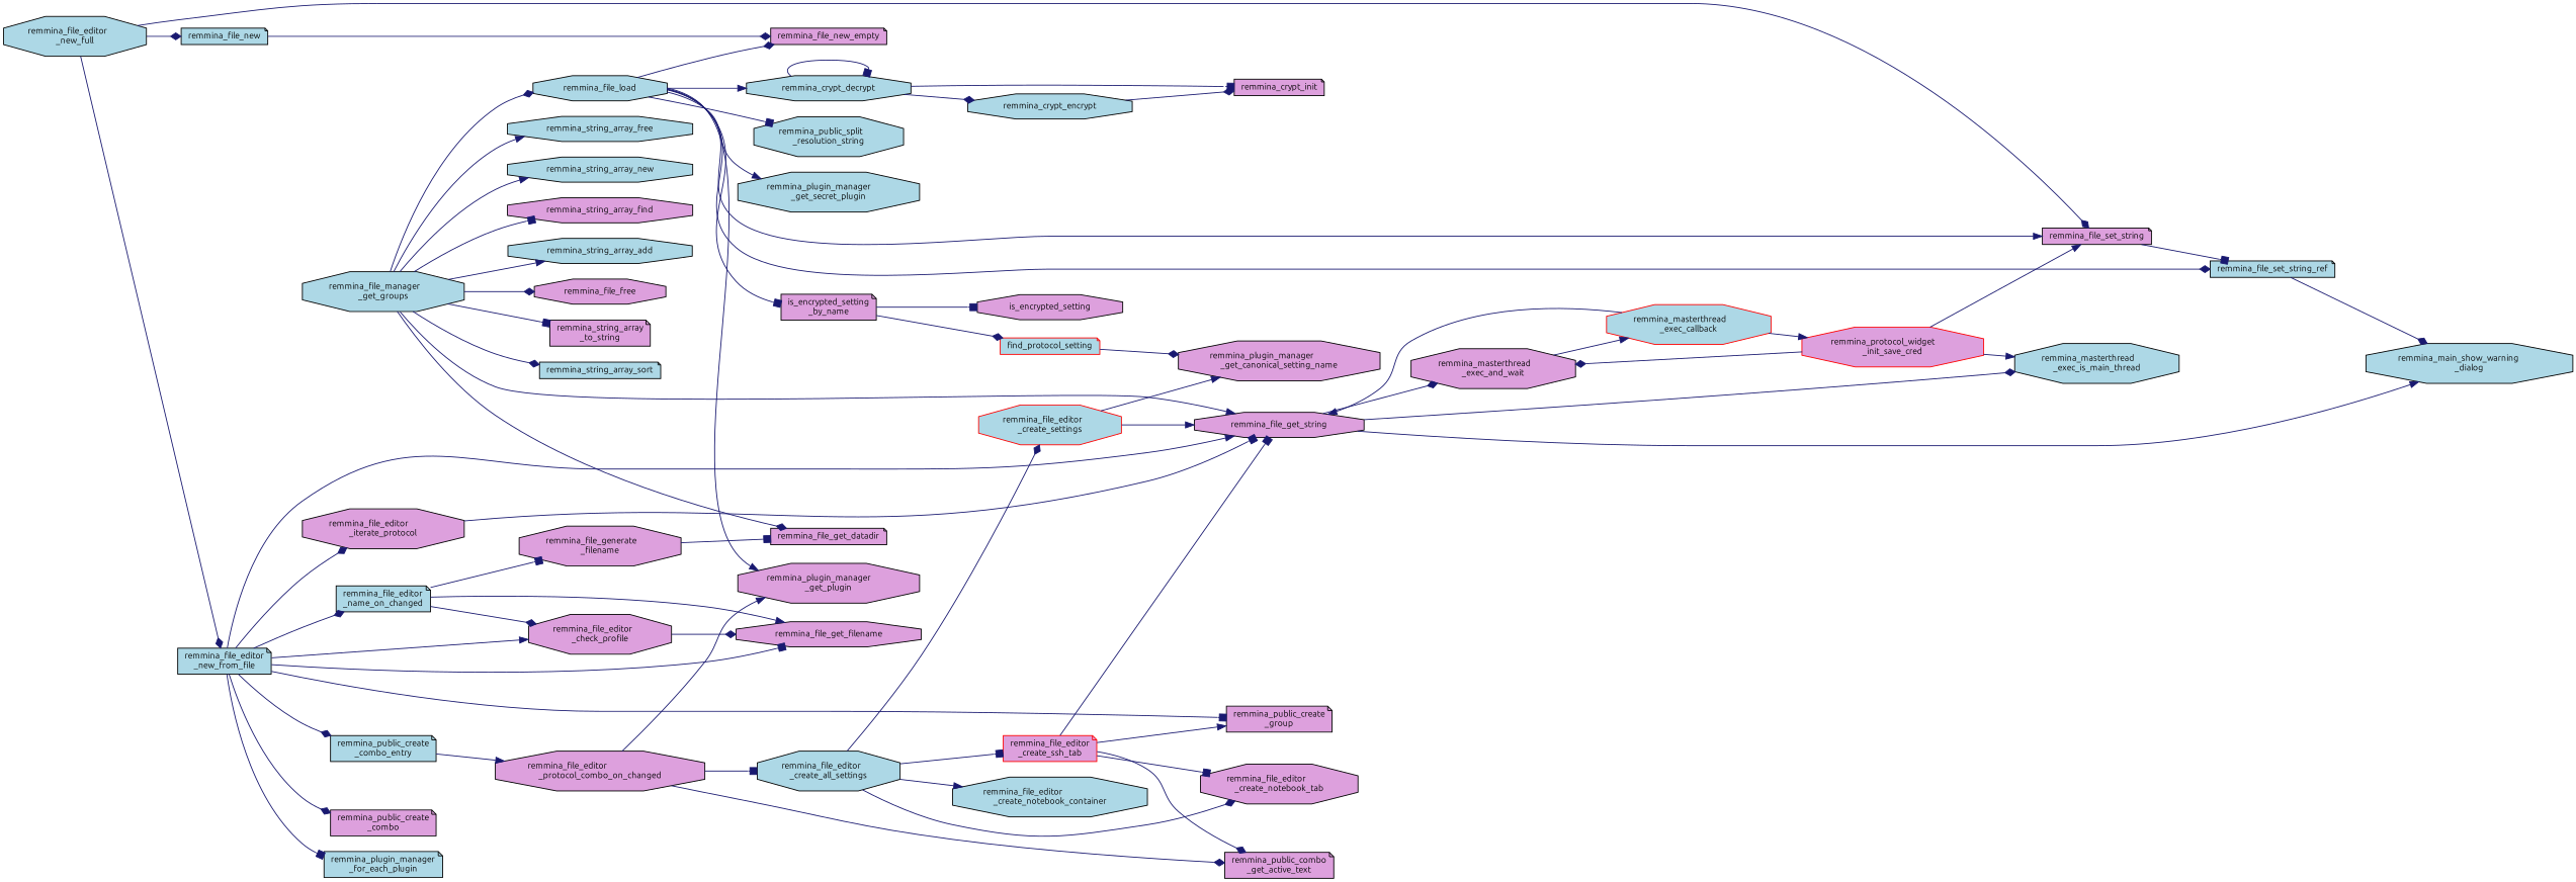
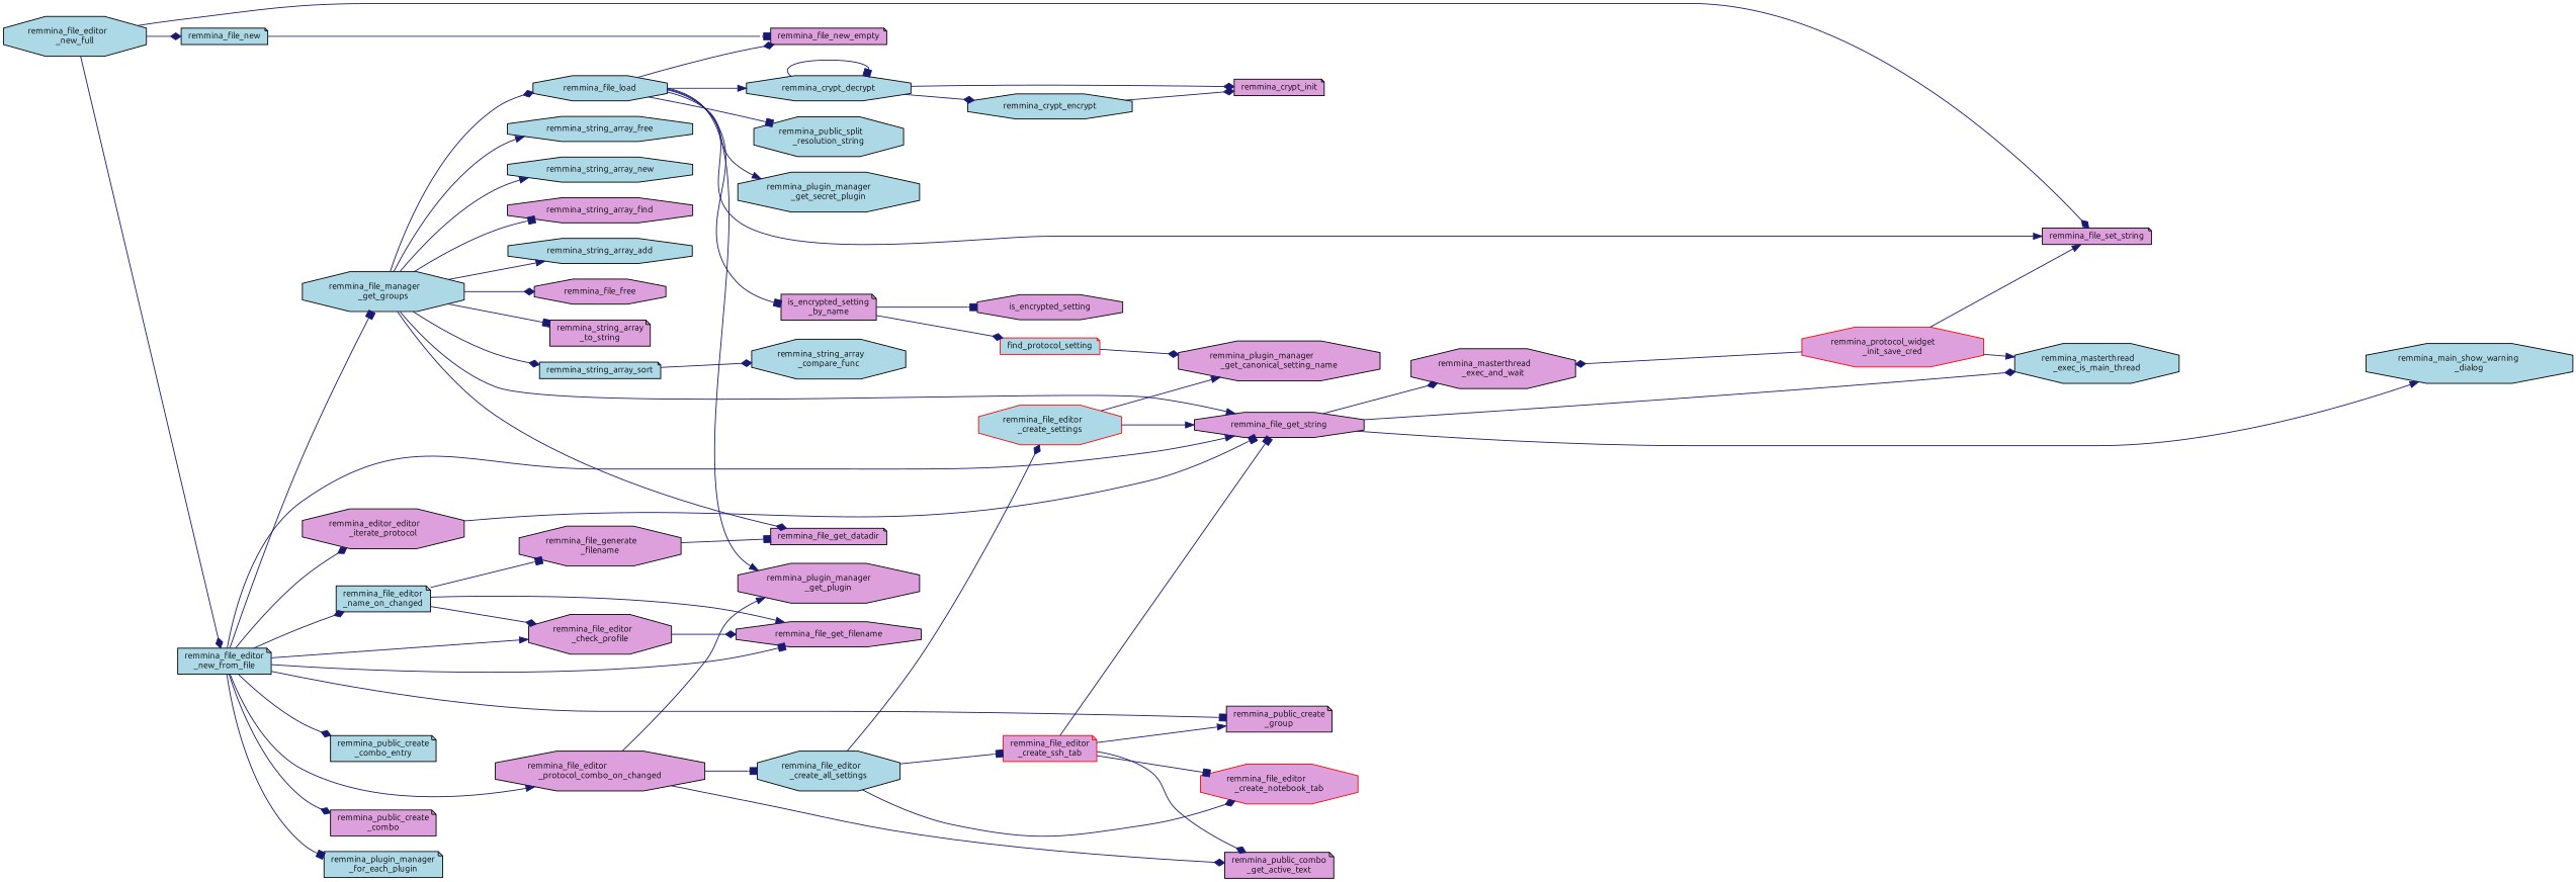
  digraph {
    fontname=Ubuntu
    rankdir=LR
    node [color=black fillcolor=lightblue fontname=Ubuntu fontsize=10 shape=octagon style=filled]
    edge [arrowhead=diamond color=midnightblue fontname=Ubuntu fontsize=10 labelfontname=Helvetica labelfontsize=10 style=solid]
    n1 [fontcolor=black height=0.2 label="remmina_file_editor\l_new_full" width=0.4]
    n2 [height=0.2 label=remmina_file_new shape=note width=0.4]
    n3 [fillcolor=plum height=0.2 label=remmina_file_set_string shape=note width=0.4]
    n4 [height=0.2 label="remmina_file_editor\l_new_from_file" shape=note width=0.4]
    n5 [fillcolor=plum height=0.2 label=remmina_file_new_empty shape=note width=0.4]
-   n6 [height=0.2 label=remmina_file_set_string_ref shape=note width=0.4]
    n7 [fillcolor=plum height=0.2 label=remmina_file_get_filename width=0.4]
    n8 [fillcolor=plum height=0.2 label="remmina_public_create\l_group" shape=note width=0.4]
    n9 [height=0.2 label="remmina_file_editor\l_name_on_changed" shape=note width=0.4]
    n10 [fillcolor=plum height=0.2 label="remmina_file_editor\l_check_profile" width=0.4]
    n11 [fillcolor=plum height=0.2 label=remmina_file_get_string width=0.4]
    n12 [height=0.2 label="remmina_file_manager\l_get_groups" width=0.4]
    n13 [height=0.2 label="remmina_public_create\l_combo_entry" shape=note width=0.4]
    n14 [fillcolor=plum height=0.2 label="remmina_public_create\l_combo" shape=note width=0.4]
    n15 [height=0.2 label="remmina_plugin_manager\l_for_each_plugin" shape=note width=0.4]
-   n16 [fillcolor=plum height=0.2 label="remmina_file_editor\l_iterate_protocol" width=0.4]
+   n16 [fillcolor=plum height=0.2 label="remmina_editor_editor\l_iterate_protocol" width=0.4]
    n17 [fillcolor=plum height=0.2 label="remmina_file_editor\l_protocol_combo_on_changed" width=0.4]
    n18 [height=0.2 label=remmina_file_load width=0.4]
    n19 [fillcolor=plum height=0.2 label="remmina_plugin_manager\l_get_plugin" width=0.4]
    n20 [height=0.2 label="remmina_plugin_manager\l_get_secret_plugin" width=0.4]
    n21 [fillcolor=plum height=0.2 label="is_encrypted_setting\l_by_name" shape=note width=0.4]
    n22 [height=0.2 label=remmina_crypt_decrypt width=0.4]
    n23 [height=0.2 label="remmina_public_split\l_resolution_string" width=0.4]
    n24 [color=red height=0.2 label=find_protocol_setting shape=note width=0.4]
    n25 [fillcolor=plum height=0.2 label=is_encrypted_setting width=0.4]
    n26 [height=0.2 label="remmina_main_show_warning\l_dialog" width=0.4]
    n27 [fillcolor=plum height=0.2 label=remmina_crypt_init shape=note width=0.4]
    n28 [height=0.2 label=remmina_crypt_encrypt width=0.4]
    n29 [fillcolor=plum height=0.2 label="remmina_plugin_manager\l_get_canonical_setting_name" width=0.4]
    n30 [fillcolor=plum height=0.2 label="remmina_file_generate\l_filename" width=0.4]
    n31 [height=0.2 label="remmina_masterthread\l_exec_is_main_thread" width=0.4]
    n32 [fillcolor=plum height=0.2 label="remmina_masterthread\l_exec_and_wait" width=0.4]
    n33 [fillcolor=plum height=0.2 label=remmina_file_get_datadir shape=note width=0.4]
    n34 [height=0.2 label=remmina_string_array_new width=0.4]
    n35 [fillcolor=plum height=0.2 label=remmina_string_array_find width=0.4]
    n36 [height=0.2 label=remmina_string_array_add width=0.4]
    n37 [fillcolor=plum height=0.2 label=remmina_file_free width=0.4]
    n38 [height=0.2 label=remmina_string_array_sort shape=note width=0.4]
    n39 [fillcolor=plum height=0.2 label="remmina_string_array\l_to_string" shape=note width=0.4]
    n40 [height=0.2 label=remmina_string_array_free width=0.4]
    n41 [fillcolor=plum height=0.2 label="remmina_public_combo\l_get_active_text" shape=note width=0.4]
    n42 [height=0.2 label="remmina_file_editor\l_create_all_settings" width=0.4]
-   n43 [color=red height=0.2 label="remmina_masterthread\l_exec_callback" width=0.4]
    n44 [color=red fillcolor=plum height=0.2 label="remmina_protocol_widget\l_init_save_cred" width=0.4]
-   n46 [height=0.2 label="remmina_file_editor\l_create_notebook_container" width=0.4]
-   n47 [fillcolor=plum height=0.2 label="remmina_file_editor\l_create_notebook_tab" width=0.4]
+   n45 [height=0.2 label="remmina_string_array\l_compare_func" width=0.4]
+   n47 [color=red fillcolor=plum height=0.2 label="remmina_file_editor\l_create_notebook_tab" width=0.4]
    n48 [color=red height=0.2 label="remmina_file_editor\l_create_settings" width=0.4]
    n49 [color=red fillcolor=plum height=0.2 label="remmina_file_editor\l_create_ssh_tab" shape=note width=0.4]
    n1 -> n2
    n1 -> n3
    n1 -> n4
-   n2 -> n5
-   n3 -> n6 [arrowhead=box]
+   n2 -> n5 [arrowhead=box]
    n4 -> n7 [arrowhead=box]
    n4 -> n8 [arrowhead=box]
    n4 -> n9
    n4 -> n10 [arrowhead=normal]
    n4 -> n11 [arrowhead=normal]
+   n4 -> n12 [arrowhead=box]
    n4 -> n13
    n4 -> n14
    n4 -> n15 [arrowhead=box]
    n4 -> n16
-   n13 -> n17 [arrowhead=normal]
-   n6 -> n26
+   n4 -> n17 [arrowhead=normal]
    n9 -> n7 [arrowhead=normal]
    n9 -> n10
    n9 -> n30 [arrowhead=box]
    n10 -> n7
    n11 -> n26 [arrowhead=normal]
    n11 -> n31
    n11 -> n32
    n12 -> n11 [arrowhead=normal]
    n12 -> n18
    n12 -> n33
    n12 -> n34 [arrowhead=normal]
    n12 -> n35 [arrowhead=box]
    n12 -> n36 [arrowhead=normal]
    n12 -> n37
    n12 -> n38
    n12 -> n39 [arrowhead=box]
    n12 -> n40 [arrowhead=normal]
    n16 -> n11 [arrowhead=box]
    n17 -> n19 [arrowhead=normal]
    n17 -> n41
    n17 -> n42 [arrowhead=box]
    n18 -> n3 [arrowhead=normal]
    n18 -> n5
-   n18 -> n6
    n18 -> n19 [arrowhead=normal]
    n18 -> n20 [arrowhead=normal]
    n18 -> n21 [arrowhead=box]
    n18 -> n22 [arrowhead=normal]
    n18 -> n23 [arrowhead=box]
    n21 -> n24
    n21 -> n25 [arrowhead=box]
    n22 -> n22 [arrowhead=box]
-   n22 -> n27 [arrowhead=box]
+   n22 -> n27
    n22 -> n28
    n24 -> n29
    n28 -> n27
    n30 -> n33 [arrowhead=box]
-   n32 -> n43 [arrowhead=normal]
-   n42 -> n46 [arrowhead=normal]
+   n38 -> n45
    n42 -> n47
    n42 -> n48
    n42 -> n49 [arrowhead=box]
-   n43 -> n11 [arrowhead=normal]
-   n43 -> n44 [arrowhead=normal]
    n44 -> n3 [arrowhead=normal]
    n44 -> n31 [arrowhead=normal]
    n44 -> n32
    n48 -> n11 [arrowhead=normal]
    n48 -> n29 [arrowhead=normal]
    n49 -> n8 [arrowhead=normal]
    n49 -> n11 [arrowhead=box]
    n49 -> n41
    n49 -> n47 [arrowhead=box]
  }
